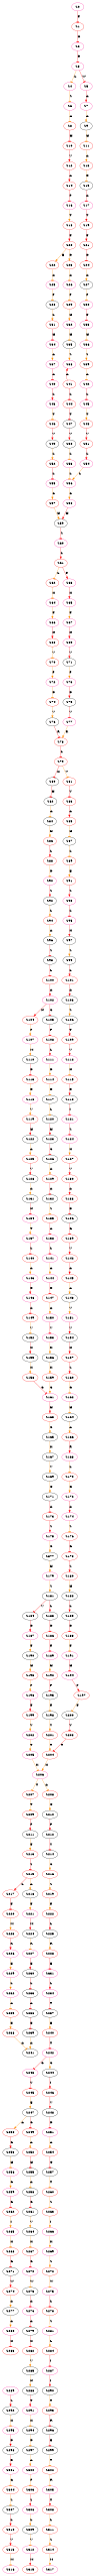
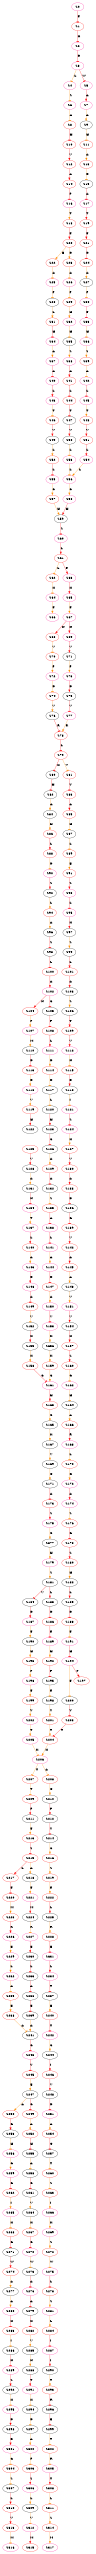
  strict digraph {
    node [color=red]
    edge [arrowhead=normal color=darkorange]
    S0 [color=deeppink]
    S1
    S2 [color=deeppink]
    S3 [color=deeppink]
    S4 [color=deeppink]
    S5 [color=deeppink]
    S6 [color=deeppink]
    S7 [color=deeppink]
    S8
    S9 [color=black]
    S10
    S11
    S12
    S13
    S14
    S15 [color=black]
    S16 [color=deeppink]
    S17 [color=deeppink]
    S18
    S19
    S20
    S21
    S22
    S23
    S24
    S25 [color=deeppink]
    S26 [color=deeppink]
    S27 [color=black]
    S28 [color=black]
    S29
    S30 [color=deeppink]
    S31
    S32 [color=deeppink]
    S33 [color=deeppink]
    S34 [color=deeppink]
    S35 [color=black]
    S36 [color=deeppink]
    S37 [color=deeppink]
    S38 [color=deeppink]
    S39
    S40 [color=deeppink]
    S41
    S42 [color=deeppink]
    S43 [color=deeppink]
    S44
    S45 [color=deeppink]
    S46
    S47 [color=black]
    S48
    S49 [color=black]
    S50 [color=black]
    S51
    S52
    S53 [color=deeppink]
    S54 [color=deeppink]
    S55 [color=deeppink]
    S56 [color=deeppink]
    S57
    S58 [color=deeppink]
    S59 [color=black]
    S60 [color=deeppink]
    S61
    S62
    S63 [color=deeppink]
    S64 [color=deeppink]
    S65 [color=deeppink]
    S66 [color=deeppink]
    S67 [color=deeppink]
    S68
    S69 [color=deeppink]
    S70
    S71 [color=black]
    S72 [color=deeppink]
    S73 [color=deeppink]
    S74
    S75 [color=black]
    S76 [color=black]
    S77 [color=deeppink]
    S78
    S79
    S80 [color=black]
    S81
    S82 [color=black]
    S83
    S84 [color=black]
    S85
    S86
    S87 [color=black]
    S88
    S89
    S90 [color=deeppink]
    S91
    S92 [color=black]
    S93 [color=deeppink]
    S94
    S95 [color=deeppink]
    S96 [color=black]
    S97 [color=black]
    S98 [color=black]
    S99 [color=black]
    S100
    S101
    S102 [color=deeppink]
    S103 [color=black]
    S104
    S105 [color=black]
    S106 [color=black]
    S107 [color=deeppink]
    S108
    S109
    S110 [color=black]
    S111 [color=deeppink]
    S112 [color=deeppink]
    S113
    S114
    S115
    S116 [color=deeppink]
    S117 [color=black]
    S118 [color=black]
    S119
    S120 [color=black]
    S121 [color=deeppink]
    S122 [color=black]
    S123 [color=black]
    S124 [color=deeppink]
    S125
    S126 [color=black]
    S127
    S128 [color=black]
    S129
    S130
    S131 [color=black]
    S132 [color=black]
    S133
    S134 [color=deeppink]
    S135
    S136 [color=black]
    S137 [color=deeppink]
    S138 [color=deeppink]
    S139
    S140
    S141 [color=deeppink]
    S142
    S143 [color=deeppink]
    S144 [color=deeppink]
    S145
    S146 [color=deeppink]
    S147
    S148 [color=black]
    S149
    S150 [color=deeppink]
    S151 [color=deeppink]
    S152 [color=black]
    S153 [color=deeppink]
    S154 [color=black]
    S155 [color=black]
-   S156 [color=black]
+   S156 [color=black label=S656]
    S157
    S158
    S159
    S160
    S161 [color=deeppink]
    S162 [color=deeppink]
    S163
    S164 [color=black]
    S165 [color=black]
    S166
    S167 [color=black]
    S168 [color=deeppink]
    S169 [color=black]
    S170
    S171 [color=black]
    S172 [color=deeppink]
    S173
    S174 [color=deeppink]
    S175 [color=deeppink]
    S176
    n178 [color=black label=S877]
    S178
    S179 [color=deeppink]
    S180
    S181 [color=black]
    S182 [color=black]
    S183 [color=black]
    S184 [color=black]
    S185 [color=black]
    S186
    S187 [color=deeppink]
    S188
    S189 [color=deeppink]
    S190 [color=black]
    S191 [color=deeppink]
    S192
    S193
    S194 [color=deeppink]
    S195 [color=black]
    S196 [color=deeppink]
    S197
    S198 [color=black]
    S199
    S200 [color=black]
    S201
    S202 [color=deeppink]
    S203
    S204
    S205 [color=deeppink]
    S206 [color=deeppink]
    S207
    S208
    S209
    S210 [color=black]
    S211 [color=black]
    S212 [color=black]
    S213
    S214 [color=black]
    S215
    S216
    S217
    S218 [color=black]
    S219
    S220
    S221 [color=deeppink]
    S222
    S223
    S224 [color=black]
    S225 [color=black]
    S226 [color=deeppink]
    S227 [color=deeppink]
    S228
    S229 [color=deeppink]
    S230 [color=black]
    n232 [color=deeppink label=S631]
    S232 [color=deeppink]
    S233 [color=black]
    S234 [color=deeppink]
    S235
    S236 [color=black]
    S237 [color=black]
    S238
    S239 [color=black]
    S240
    S241 [color=black]
    S242 [color=deeppink]
    S243 [color=deeppink]
    S244 [color=black]
    S245
    S246
    S247 [color=black]
    S248 [color=black]
    S249
    S250
    S251 [color=deeppink]
    S252
    S253 [color=black]
    S254
    S255 [color=black]
    S256 [color=deeppink]
    S257 [color=black]
    S258 [color=black]
    S259 [color=deeppink]
    S260
    S261 [color=black]
    S262
    S263
    S264 [color=black]
    S265 [color=deeppink]
    S266 [color=deeppink]
    S267
    S268
    S269 [color=deeppink]
    S270 [color=deeppink]
    S271 [color=black]
    S272
    S273 [color=black]
    S274
    S275 [color=deeppink]
    S276 [color=deeppink]
    S277 [color=black]
    S278
    S279 [color=black]
    S280 [color=deeppink]
    S281 [color=deeppink]
    S282
    S283
    S284
    S285 [color=black]
+   S286 [color=black]
    S287 [color=deeppink]
    S288 [color=black]
    S289 [color=deeppink]
    S290 [color=black]
    S291 [color=deeppink]
    S292 [color=black]
    S293
    S294 [color=black]
    S295 [color=deeppink]
    S296 [color=black]
    S297 [color=black]
    S298 [color=black]
    S299 [color=black]
    S300 [color=deeppink]
    S301 [color=deeppink]
    S302
    S303
    S304
    S305 [color=deeppink]
    S306 [color=deeppink]
    S307 [color=black]
    S308
    S309 [color=black]
    S310
    S311
    S312 [color=deeppink]
    S313
    S314
    S315
    S316 [color=deeppink]
    S317 [color=deeppink]
    S0 -> S1 [arrowhead=tee color=red label=F]
    S1 -> S2 [arrowhead=tee color=red label=K]
    S2 -> S3 [arrowhead=tee color=red label=D]
    S3 -> S4 [arrowhead=tee label=L]
    S3 -> S5 [arrowhead=tee color=red label=W]
    S4 -> S6 [arrowhead=tee label=S]
    S5 -> S7 [color=red label=A]
    S6 -> S8 [arrowhead=tee label=A]
    S7 -> S9 [label=A]
    S8 -> S10 [arrowhead=tee color=red label=H]
    S9 -> S11 [arrowhead=tee label=H]
    S10 -> S12 [color=red label=V]
    S11 -> S13 [label=A]
    S12 -> S14 [color=red label=A]
    S13 -> S15 [arrowhead=tee label=D]
    S14 -> S16 [arrowhead=tee color=red label=P]
    S15 -> S17 [arrowhead=tee color=red label=A]
    S16 -> S18 [label=T]
    S17 -> S19 [color=red label=T]
    S18 -> S20 [color=red label=F]
    S19 -> S21 [color=red label=F]
    S20 -> S22 [label=E]
    S20 -> S23 [label=D]
    S21 -> S24 [arrowhead=tee color=red label=D]
    S22 -> S25 [arrowhead=tee label=A]
    S23 -> S26 [arrowhead=tee label=A]
    S24 -> S27 [label=A]
    S25 -> S28 [arrowhead=tee label=P]
    S26 -> S29 [arrowhead=tee label=P]
    S27 -> S30 [arrowhead=tee label=P]
    S28 -> S31 [label=L]
    S29 -> S32 [label=H]
    S30 -> S33 [arrowhead=tee color=red label=F]
    S31 -> S34 [arrowhead=tee color=red label=H]
    S32 -> S35 [arrowhead=tee label=H]
    S33 -> S36 [arrowhead=tee label=H]
    S34 -> S37 [label=A]
    S35 -> S38 [label=S]
    S36 -> S39 [label=S]
    S37 -> S40 [arrowhead=tee color=red label=A]
-   S41 -> S38 [color=red label=A]
+   S38 -> S41 [color=red label=A]
    S39 -> S42 [arrowhead=tee label=A]
    S40 -> S43 [color=red label=L]
    S41 -> S44 [arrowhead=tee color=red label=L]
    S42 -> S45 [arrowhead=tee color=red label=L]
    S43 -> S46 [arrowhead=tee label=T]
    S44 -> S47 [arrowhead=tee color=red label=T]
    S45 -> S48 [label=T]
    S46 -> S49 [color=red label=V]
    S47 -> S50 [color=red label=V]
    S48 -> S51 [color=red label=V]
    S49 -> S52 [label=L]
    S50 -> S53 [arrowhead=tee label=L]
    S51 -> S54 [color=red label=L]
    S52 -> S55 [arrowhead=tee color=red label=L]
    S53 -> S56 [arrowhead=tee label=L]
    S54 -> S56 [label=L]
    S55 -> S57 [label=C]
    S56 -> S58 [label=C]
    S57 -> S59 [label=H]
    S58 -> S59 [color=red label=H]
    S59 -> S60 [arrowhead=tee color=red label=S]
    S60 -> S61 [color=red label=L]
    S61 -> S62 [arrowhead=tee label=L]
    S61 -> S63 [color=red label=F]
    S62 -> S64 [arrowhead=tee label=K]
    S63 -> S65 [color=red label=K]
    S64 -> S66 [label=F]
    S65 -> S67 [label=F]
-   S66 -> S68 [color=red label=N]
+   S67 -> S68 [color=red label=N]
    S67 -> S69 [color=red label=N]
    S68 -> S70 [arrowhead=tee label=V]
    S69 -> S71 [color=red label=V]
    S70 -> S72 [label=P]
    S71 -> S73 [label=P]
    S72 -> S74 [arrowhead=tee label=D]
    S73 -> S75 [color=red label=D]
    S74 -> S76 [label=V]
    S75 -> S77 [arrowhead=tee color=red label=V]
    S76 -> S78 [arrowhead=tee color=red label=R]
    S77 -> S78 [label=R]
    S78 -> S79 [arrowhead=tee color=red label=L]
    S79 -> S80 [arrowhead=tee color=red label=K]
    S79 -> S81 [arrowhead=tee label=V]
    S80 -> S82 [arrowhead=tee color=red label=H]
    S81 -> S83 [arrowhead=tee color=red label=Y]
-   S82 -> S84 [arrowhead=tee label=A]
+   S82 -> S84 [label=A]
    S83 -> S85 [color=red label=A]
    S84 -> S86 [label=H]
    S85 -> S87 [arrowhead=tee label=H]
    S86 -> S88 [color=red label=L]
    S87 -> S89 [arrowhead=tee label=L]
    S88 -> S90 [arrowhead=tee label=D]
    S89 -> S91 [label=E]
    S90 -> S92 [color=red label=S]
    S91 -> S93 [color=red label=S]
    S92 -> S94 [label=L]
    S93 -> S95 [arrowhead=tee color=red label=L]
    S94 -> S96 [label=A]
    S95 -> S97 [color=red label=K]
    S96 -> S98 [arrowhead=tee color=red label=S]
    S97 -> S99 [label=S]
    S98 -> S100 [arrowhead=tee color=red label=L]
    S99 -> S101 [color=red label=L]
    S100 -> S102 [color=red label=A]
    S101 -> S103 [color=red label=A]
    S102 -> S104 [color=red label=N]
    S102 -> S105 [arrowhead=tee color=red label=G]
    S103 -> S106 [label=S]
    S104 -> S107 [label=P]
    S105 -> S108 [arrowhead=tee color=red label=P]
    S106 -> S109 [color=red label=T]
    S107 -> S110 [label=M]
    S108 -> S111 [color=red label=L]
    S109 -> S112 [color=red label=V]
    S110 -> S113 [arrowhead=tee color=red label=D]
    S111 -> S114 [label=D]
    S112 -> S115 [arrowhead=tee label=N]
    S113 -> S116 [label=D]
    S114 -> S117 [arrowhead=tee label=D]
    S115 -> S118 [color=red label=D]
    S116 -> S119 [label=V]
    S117 -> S120 [arrowhead=tee label=L]
-   S118 -> S121 [arrowhead=tee color=red label=I]
+   S118 -> S121 [arrowhead=tee label=I]
    S119 -> S122 [color=red label=H]
    S120 -> S123 [color=red label=H]
    S121 -> S124 [arrowhead=tee color=red label=S]
-   S122 -> S125 [label=A]
    S123 -> S126 [arrowhead=tee color=red label=G]
    S124 -> S127 [label=K]
    S125 -> S128 [color=red label=V]
    S126 -> S129 [label=A]
    S127 -> S130 [color=red label=V]
    S128 -> S131 [label=A]
    S129 -> S132 [arrowhead=tee color=red label=A]
    S130 -> S133 [color=red label=A]
    S131 -> S134 [arrowhead=tee color=red label=N]
    S132 -> S135 [arrowhead=tee label=S]
    S133 -> S136 [arrowhead=tee color=red label=D]
    S134 -> S137 [label=T]
    S135 -> S138 [arrowhead=tee color=red label=A]
    S136 -> S139 [arrowhead=tee color=red label=G]
-   S137 -> S140 [arrowhead=tee color=red label=L]
+   S137 -> S140 [color=red label=L]
    S138 -> S141 [arrowhead=tee color=red label=L]
    S139 -> S142 [color=red label=V]
    S140 -> S143 [label=A]
    S141 -> S144 [label=A]
    S142 -> S145 [color=red label=A]
    S143 -> S146 [color=red label=D]
    S144 -> S147 [arrowhead=tee color=red label=D]
    S145 -> S148 [label=A]
    S146 -> S149 [arrowhead=tee color=red label=A]
    S147 -> S150 [label=A]
    S148 -> S151 [label=V]
    S149 -> S152 [arrowhead=tee label=V]
    S150 -> S153 [arrowhead=tee color=red label=V]
    S151 -> S154 [color=red label=V]
    S152 -> S155 [color=red label=K]
    S153 -> S156 [label=K]
    S154 -> S157 [color=red label=K]
    S155 -> S158 [label=K]
    S156 -> S159 [label=K]
    S157 -> S160 [color=red label=S]
    S158 -> S161 [arrowhead=tee color=red label=G]
    S159 -> S161 [label=G]
    S160 -> S162 [arrowhead=tee label=G]
    S161 -> S163 [color=red label=H]
    S162 -> S164 [arrowhead=tee label=H]
    S163 -> S165 [label=G]
    S164 -> S166 [label=A]
    S165 -> S167 [label=K]
    S166 -> S168 [color=red label=R]
    S167 -> S169 [label=V]
    S168 -> S170 [arrowhead=tee label=L]
    S169 -> S171 [label=Q]
    S170 -> S172 [label=Q]
    S171 -> S173 [arrowhead=tee color=red label=A]
    S172 -> S174 [color=red label=A]
    S173 -> S175 [color=red label=S]
    S174 -> S176 [arrowhead=tee label=S]
    S175 -> n178 [label=G]
    S176 -> S178 [arrowhead=tee color=red label=G]
    n178 -> S179 [label=H]
    S178 -> S180 [color=red label=S]
    S179 -> S181 [label=S]
    S180 -> S182 [label=H]
    S181 -> S183 [color=red label=L]
    S181 -> S184 [arrowhead=tee color=red label=V]
    S182 -> S185 [color=red label=L]
    S183 -> S186 [arrowhead=tee color=red label=D]
    S184 -> S187 [color=red label=D]
    S185 -> S188 [arrowhead=tee color=red label=D]
    S186 -> S189 [arrowhead=tee color=red label=F]
    S187 -> S190 [label=F]
    S188 -> S191 [arrowhead=tee label=F]
    S189 -> S192 [label=H]
    S190 -> S193 [label=H]
    S191 -> S194 [arrowhead=tee color=red label=H]
    S192 -> S195 [arrowhead=tee color=red label=P]
    S193 -> S196 [label=P]
    S194 -> S197 [color=red label=P]
    S195 -> S198 [arrowhead=tee label=F]
-   S196 -> S199 [color=red label=F]
-   S197 -> S200 [arrowhead=tee label=F]
+   S196 -> S199 [label=F]
+   S194 -> S200 [arrowhead=tee label=F]
    S198 -> S201 [label=Y]
    S199 -> S202 [label=Y]
    S200 -> S203 [arrowhead=tee color=red label=Y]
    S201 -> S204 [label=T]
    S202 -> S205 [label=T]
    S203 -> S204 [arrowhead=tee color=red label=T]
    S204 -> S206 [label=K]
    S205 -> S206 [arrowhead=tee label=K]
    S206 -> S207 [arrowhead=tee label=T]
    S206 -> S208 [arrowhead=tee label=A]
    S207 -> S209 [arrowhead=tee label=T]
    S208 -> S210 [label=Q]
    S209 -> S211 [color=red label=P]
    S210 -> S212 [color=red label=P]
    S211 -> S213 [label=F]
    S212 -> S214 [arrowhead=tee color=red label=Y]
    S213 -> S215 [arrowhead=tee color=red label=S]
    S214 -> S216 [label=C]
    S215 -> S217 [color=red label=L]
    S215 -> S218 [label=A]
    S216 -> S219 [label=S]
    S217 -> S220 [arrowhead=tee color=red label=F]
    S218 -> S221 [label=F]
    S219 -> S222 [label=F]
    S220 -> S223 [label=M]
    S221 -> S224 [color=red label=M]
    S222 -> S225 [color=red label=L]
    S223 -> S226 [color=red label=R]
    S224 -> S227 [arrowhead=tee label=R]
    S225 -> S228 [label=R]
    S226 -> S229 [label=E]
    S227 -> S230 [color=red label=E]
    S228 -> n232 [arrowhead=tee color=red label=E]
    S229 -> S232 [label=L]
    S230 -> S233 [arrowhead=tee color=red label=L]
    n232 -> S234 [color=red label=L]
    S232 -> S235 [arrowhead=tee label=A]
    S233 -> S236 [arrowhead=tee color=red label=A]
    S234 -> S237 [arrowhead=tee color=red label=T]
    S235 -> S238 [label=E]
    S236 -> S239 [arrowhead=tee color=red label=E]
    S237 -> S240 [label=E]
    S238 -> S241 [arrowhead=tee label=A]
    S239 -> S241 [label=A]
    S240 -> S242 [arrowhead=tee color=red label=T]
-   S242 -> S243 [arrowhead=tee color=red label=G]
+   S241 -> S243 [arrowhead=tee color=red label=G]
    S242 -> S244 [label=G]
    S243 -> S245 [arrowhead=tee color=red label=Y]
    S244 -> S246 [color=red label=I]
    S245 -> S247 [label=E]
    S246 -> S248 [color=red label=V]
    S247 -> S249 [arrowhead=tee color=red label=G]
    S247 -> S250 [label=A]
    S248 -> S251 [arrowhead=tee color=red label=D]
    S249 -> S252 [label=A]
    S250 -> S253 [color=red label=G]
    S251 -> S254 [label=A]
    S252 -> S255 [arrowhead=tee color=red label=H]
    S253 -> S256 [arrowhead=tee label=H]
    S254 -> S257 [arrowhead=tee color=red label=Q]
    S255 -> S258 [arrowhead=tee label=A]
    S256 -> S259 [label=G]
    S257 -> S260 [arrowhead=tee label=T]
    S258 -> S261 [arrowhead=tee color=red label=G]
    S259 -> S262 [arrowhead=tee color=red label=G]
    S260 -> S263 [arrowhead=tee label=S]
    S261 -> S264 [label=V]
    S262 -> S265 [label=I]
    S263 -> S266 [label=I]
    S264 -> S267 [arrowhead=tee label=K]
    S265 -> S268 [arrowhead=tee label=K]
    S266 -> S269 [label=K]
    S267 -> S270 [arrowhead=tee color=red label=G]
    S268 -> S271 [arrowhead=tee color=red label=G]
    S269 -> S272 [label=S]
    S270 -> S273 [arrowhead=tee label=W]
    S271 -> S274 [color=red label=W]
    S272 -> S275 [arrowhead=tee label=W]
    S273 -> S276 [arrowhead=tee color=red label=A]
    S274 -> S277 [label=A]
    S275 -> S278 [arrowhead=tee color=red label=L]
    S276 -> S279 [arrowhead=tee color=red label=A]
    S277 -> S280 [label=A]
-   S278 -> S281 [arrowhead=tee label=S]
+   S278 -> S281 [label=S]
    S279 -> S282 [arrowhead=tee color=red label=K]
    S280 -> S283 [arrowhead=tee color=red label=K]
    S281 -> S284 [label=L]
    S282 -> S285 [label=V]
+   S283 -> S286 [arrowhead=tee label=I]
    S284 -> S287 [arrowhead=tee color=red label=I]
    S285 -> S288 [label=N]
+   S286 -> S289 [arrowhead=tee color=red label=N]
    S287 -> S290 [color=red label=I]
    S288 -> S291 [color=red label=T]
    S289 -> S292 [color=red label=S]
    S290 -> S293 [label=T]
    S291 -> S294 [arrowhead=tee label=K]
    S292 -> S295 [arrowhead=tee label=K]
    S293 -> S296 [arrowhead=tee color=red label=R]
    S294 -> S297 [arrowhead=tee label=D]
    S295 -> S298 [color=red label=D]
    S296 -> S299 [arrowhead=tee color=red label=E]
    S297 -> S300 [label=A]
    S298 -> S301 [color=red label=E]
    S299 -> S302 [arrowhead=tee label=T]
    S300 -> S303 [arrowhead=tee label=P]
    S301 -> S304 [arrowhead=tee label=G]
    S302 -> S305 [arrowhead=tee label=R]
    S303 -> S306 [color=red label=S]
    S304 -> S307 [arrowhead=tee label=S]
    S305 -> S308 [color=red label=T]
    S306 -> S309 [label=L]
    S307 -> S310 [color=red label=L]
    S308 -> S311 [arrowhead=tee label=L]
    S309 -> S312 [arrowhead=tee label=V]
    S310 -> S313 [color=red label=V]
    S311 -> S314 [label=S]
    S312 -> S315 [color=red label=M]
    S313 -> S316 [arrowhead=tee label=M]
    S314 -> S317 [label=M]
  }
